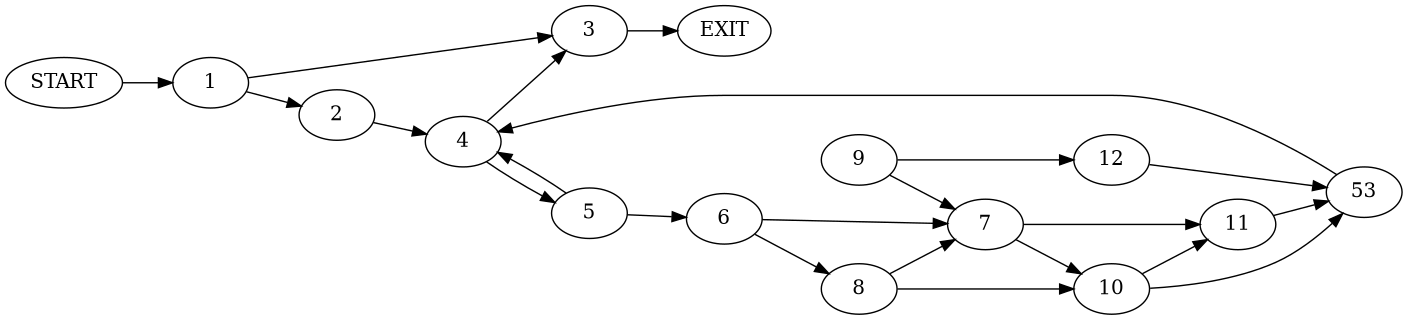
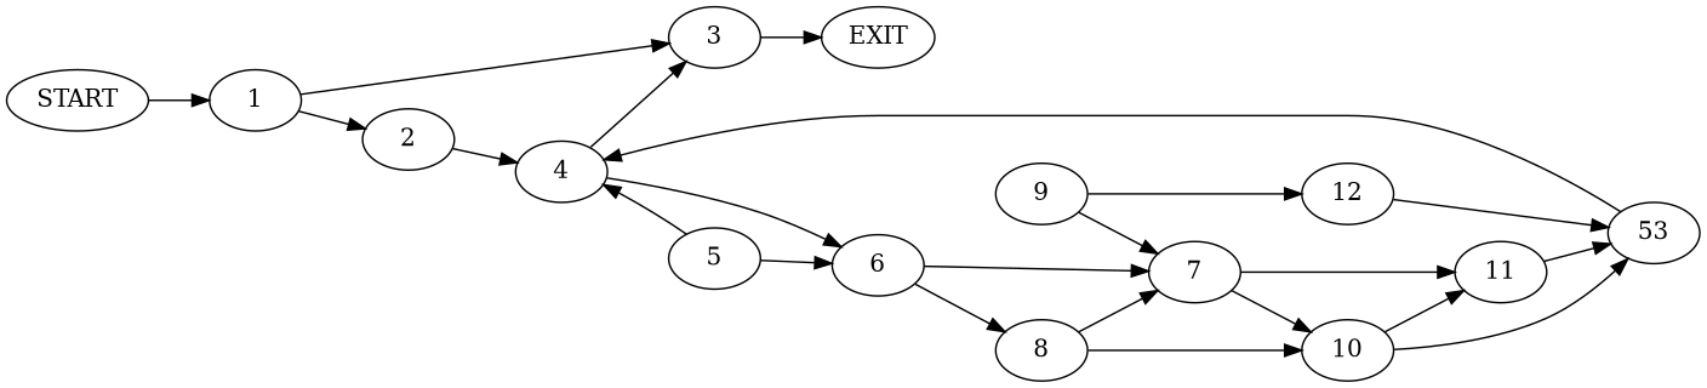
  digraph {
    rankdir=LR
    n1 [label=START]
    1
    2
    3
    n5 [label=EXIT]
    4
    5
    6
    7
    8
    10
    11
    n13 [label=53]
    9
    12
    n1 -> 1
    1 -> 2
    1 -> 3
    2 -> 4
    3 -> n5
    4 -> 3
-   4 -> 5
+   4 -> 6
    5 -> 4
    5 -> 6
    6 -> 7
    6 -> 8
    7 -> 10
    7 -> 11
    8 -> 7
    8 -> 10
    10 -> 11
    10 -> n13
    11 -> n13
    n13 -> 4
    9 -> 7
    9 -> 12
    12 -> n13
  }
